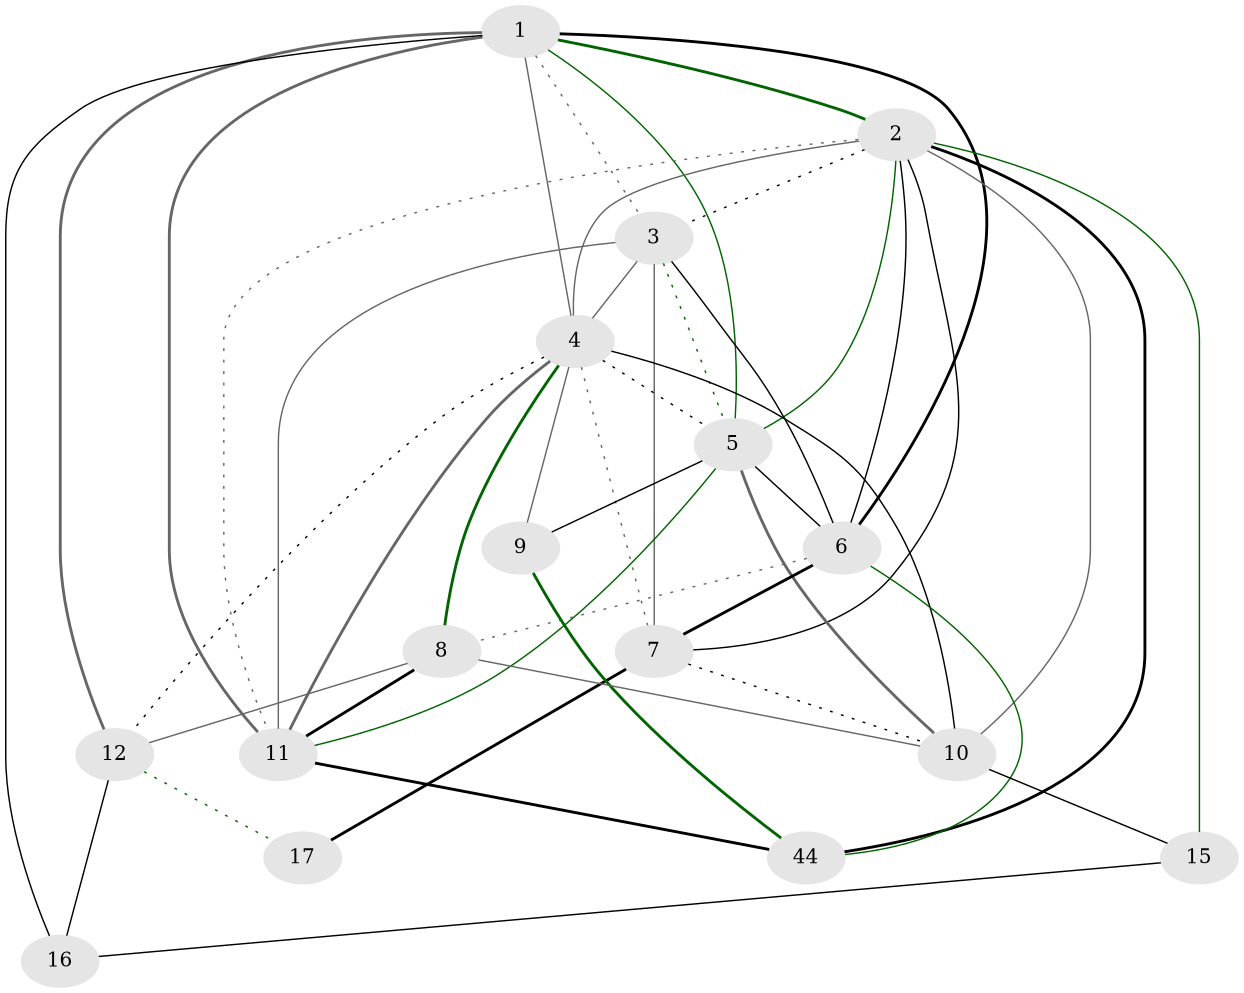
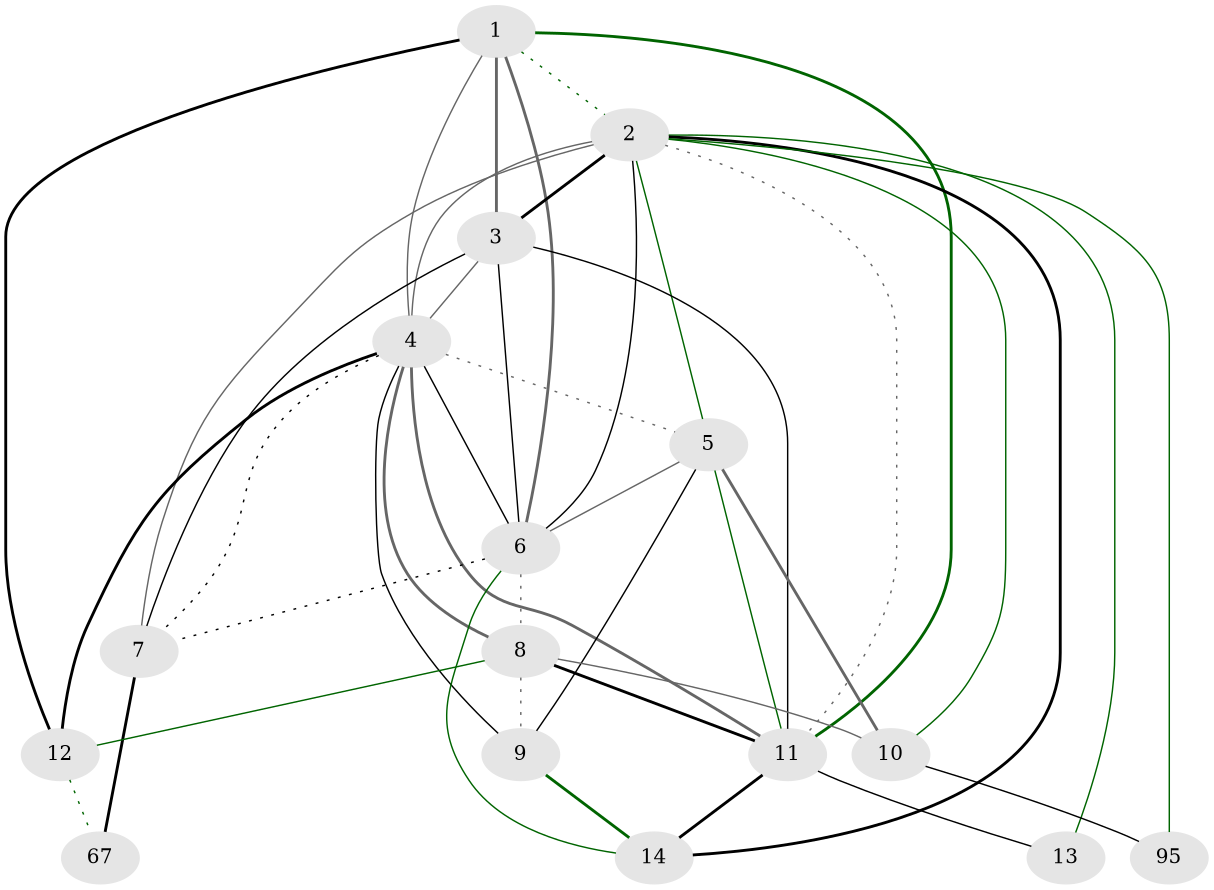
  graph {
    node [color=gray90 style=filled]
    edge [color=black style=solid weight=1.0]
    1
    2
    3
    4
    5
    6
    11
    12
-   16
    7
    10
-   14 [label=44]
-   15
+   13
+   14
+   15 [label=95]
    9
    8
-   17
-   1 -- 2 [color=darkgreen style=bold weight=2.0]
-   1 -- 3 [color=gray40 style=dotted weight=2.0]
+   17 [label=67]
+   1 -- 2 [color=darkgreen style=dotted weight=2.0]
+   1 -- 3 [color=gray40 style=bold weight=2.0]
    1 -- 4 [color=gray40 weight=3.0]
-   1 -- 5 [color=darkgreen]
-   1 -- 6 [style=bold weight=2.0]
-   1 -- 11 [color=gray40 style=bold]
-   1 -- 12 [color=gray40 style=bold weight=2.0]
-   1 -- 16 [weight=2.0]
-   2 -- 3 [style=dotted weight=4.0]
+   1 -- 6 [color=gray40 style=bold weight=2.0]
+   1 -- 11 [color=darkgreen style=bold]
+   1 -- 12 [style=bold weight=2.0]
+   2 -- 3 [style=bold weight=4.0]
    2 -- 4 [color=gray40 weight=4.0]
    2 -- 5 [color=darkgreen weight=2.0]
    2 -- 6 [weight=4.0]
    2 -- 11 [color=gray40 style=dotted]
-   2 -- 7 [weight=3.0]
-   2 -- 10 [color=gray40]
+   2 -- 7 [color=gray40 weight=3.0]
+   2 -- 10 [color=darkgreen]
+   2 -- 13 [color=darkgreen weight=2.0]
    2 -- 14 [style=bold]
    2 -- 15 [color=darkgreen weight=3.0]
    3 -- 4 [color=gray40 weight=4.0]
-   3 -- 5 [color=darkgreen style=dotted weight=2.0]
    3 -- 6 [weight=4.0]
-   3 -- 11 [color=gray40 weight=7.0]
-   3 -- 7 [color=gray40 weight=10.0]
-   4 -- 5 [style=dotted weight=3.0]
-   4 -- 10 [weight=4.0]
+   3 -- 11 [weight=7.0]
+   3 -- 7 [weight=10.0]
+   4 -- 5 [color=gray40 style=dotted weight=3.0]
+   4 -- 6 [weight=4.0]
    4 -- 11 [color=gray40 style=bold]
-   4 -- 12 [style=dotted weight=2.0]
-   4 -- 7 [color=gray40 style=dotted weight=2.0]
-   4 -- 9 [color=gray40 weight=6.0]
-   4 -- 8 [color=darkgreen style=bold weight=2.0]
-   5 -- 6 [weight=2.0]
+   4 -- 12 [style=bold weight=2.0]
+   4 -- 7 [style=dotted weight=2.0]
+   4 -- 9 [weight=6.0]
+   4 -- 8 [color=gray40 style=bold weight=2.0]
+   5 -- 6 [color=gray40 weight=2.0]
    5 -- 11 [color=darkgreen]
    5 -- 10 [color=gray40 style=bold weight=3.0]
    5 -- 9
-   6 -- 7 [style=bold]
+   6 -- 7 [style=dotted]
    6 -- 14 [color=darkgreen weight=2.0]
    6 -- 8 [color=gray40 style=dotted weight=4.0]
+   11 -- 13
    11 -- 14 [style=bold weight=2.0]
-   12 -- 16
    12 -- 17 [color=darkgreen style=dotted]
-   7 -- 10 [style=dotted]
    7 -- 17 [style=bold]
    10 -- 15
-   15 -- 16
    9 -- 14 [color=darkgreen style=bold]
    8 -- 11 [style=bold weight=2.0]
-   8 -- 12 [color=gray40]
+   8 -- 12 [color=darkgreen]
    8 -- 10 [color=gray40]
+   8 -- 9 [color=gray40 style=dotted]
  }
